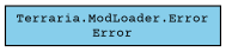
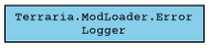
  digraph {
    rankdir=LR
    fontname="Courier Prime"
-   n1 [color=black fillcolor=skyblue fontname="Courier Prime" fontsize=10 height=0.2 label="Terraria.ModLoader.Error\lError" shape=record style=filled width=0.4]
+   n1 [color=black fillcolor=skyblue fontname="Courier Prime" fontsize=10 height=0.2 label="Terraria.ModLoader.Error\lLogger" shape=record style=filled width=0.4]
  }
